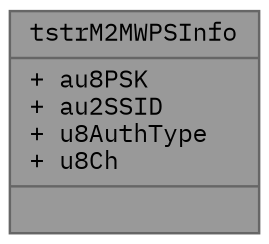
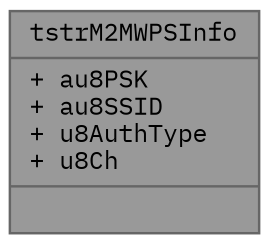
  digraph {
    fontname="IBM Plex Mono"
-   n1 [color=gray40 fillcolor=grey60 fontcolor=black fontname="IBM Plex Mono" fontsize=10 height=0.2 label="{tstrM2MWPSInfo\n|+ au8PSK\l+ au2SSID\l+ u8AuthType\l+ u8Ch\l|}" shape=record style=filled width=0.4]
+   n1 [color=gray40 fillcolor=grey60 fontcolor=black fontname="IBM Plex Mono" fontsize=10 height=0.2 label="{tstrM2MWPSInfo\n|+ au8PSK\l+ au8SSID\l+ u8AuthType\l+ u8Ch\l|}" shape=record style=filled width=0.4]
  }
